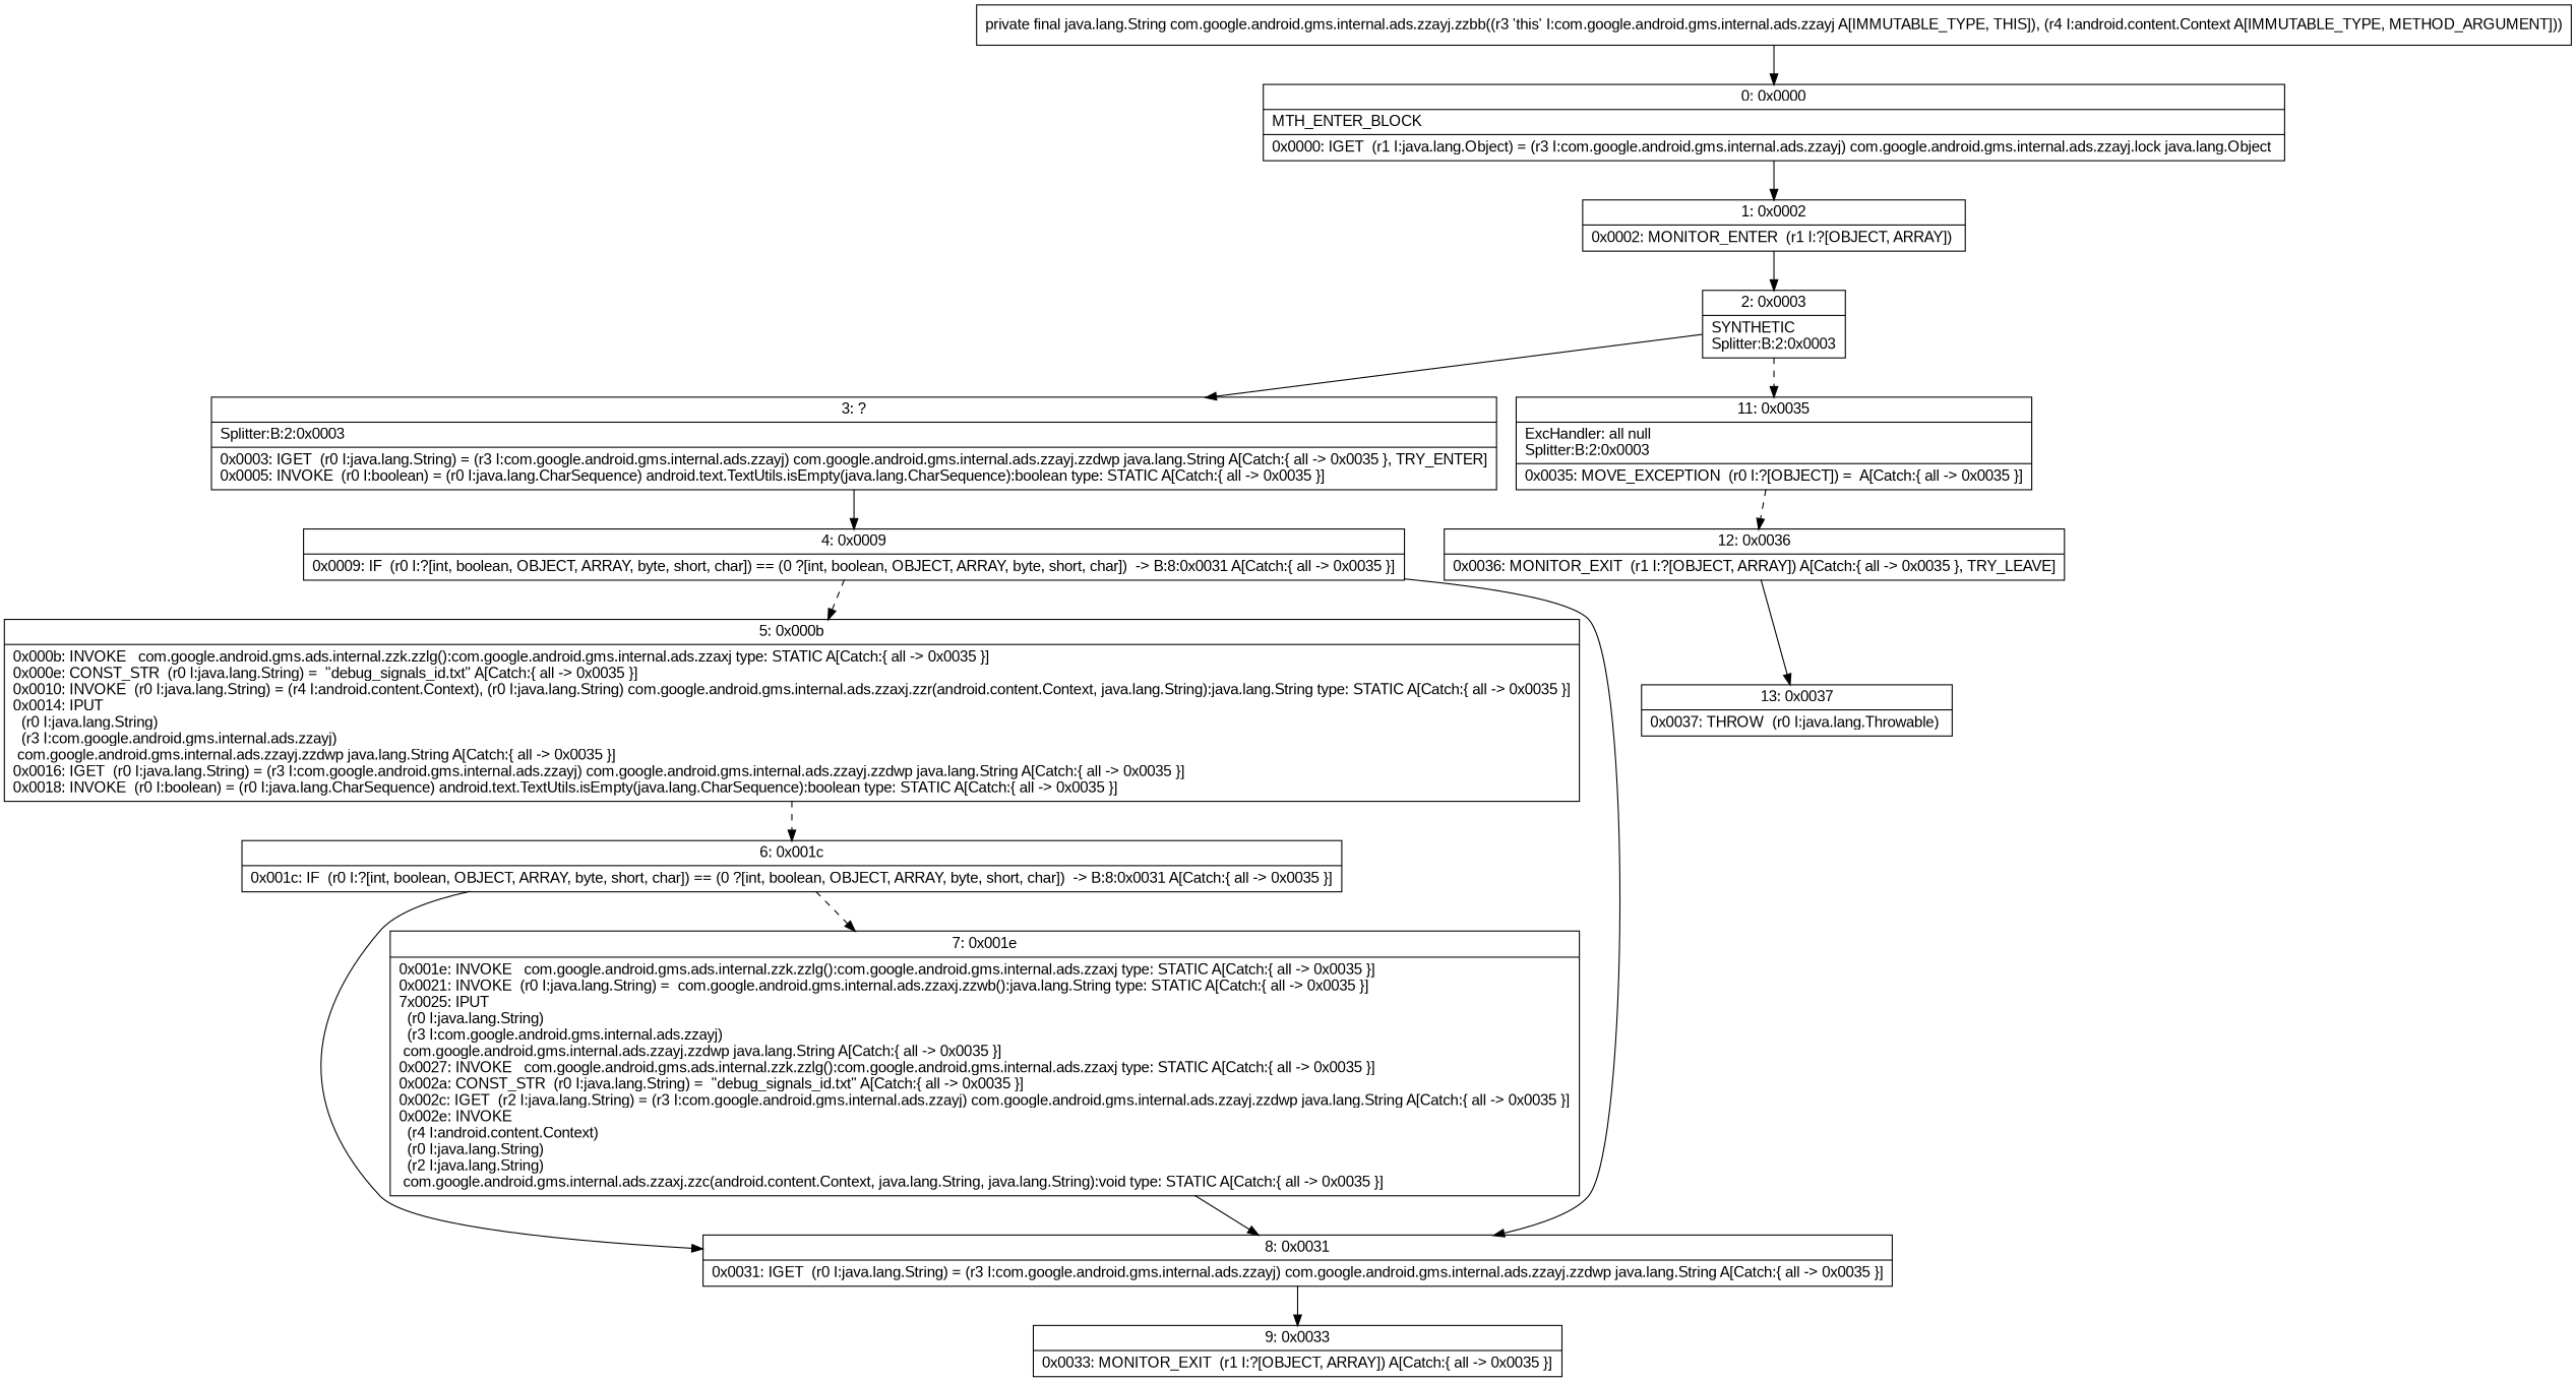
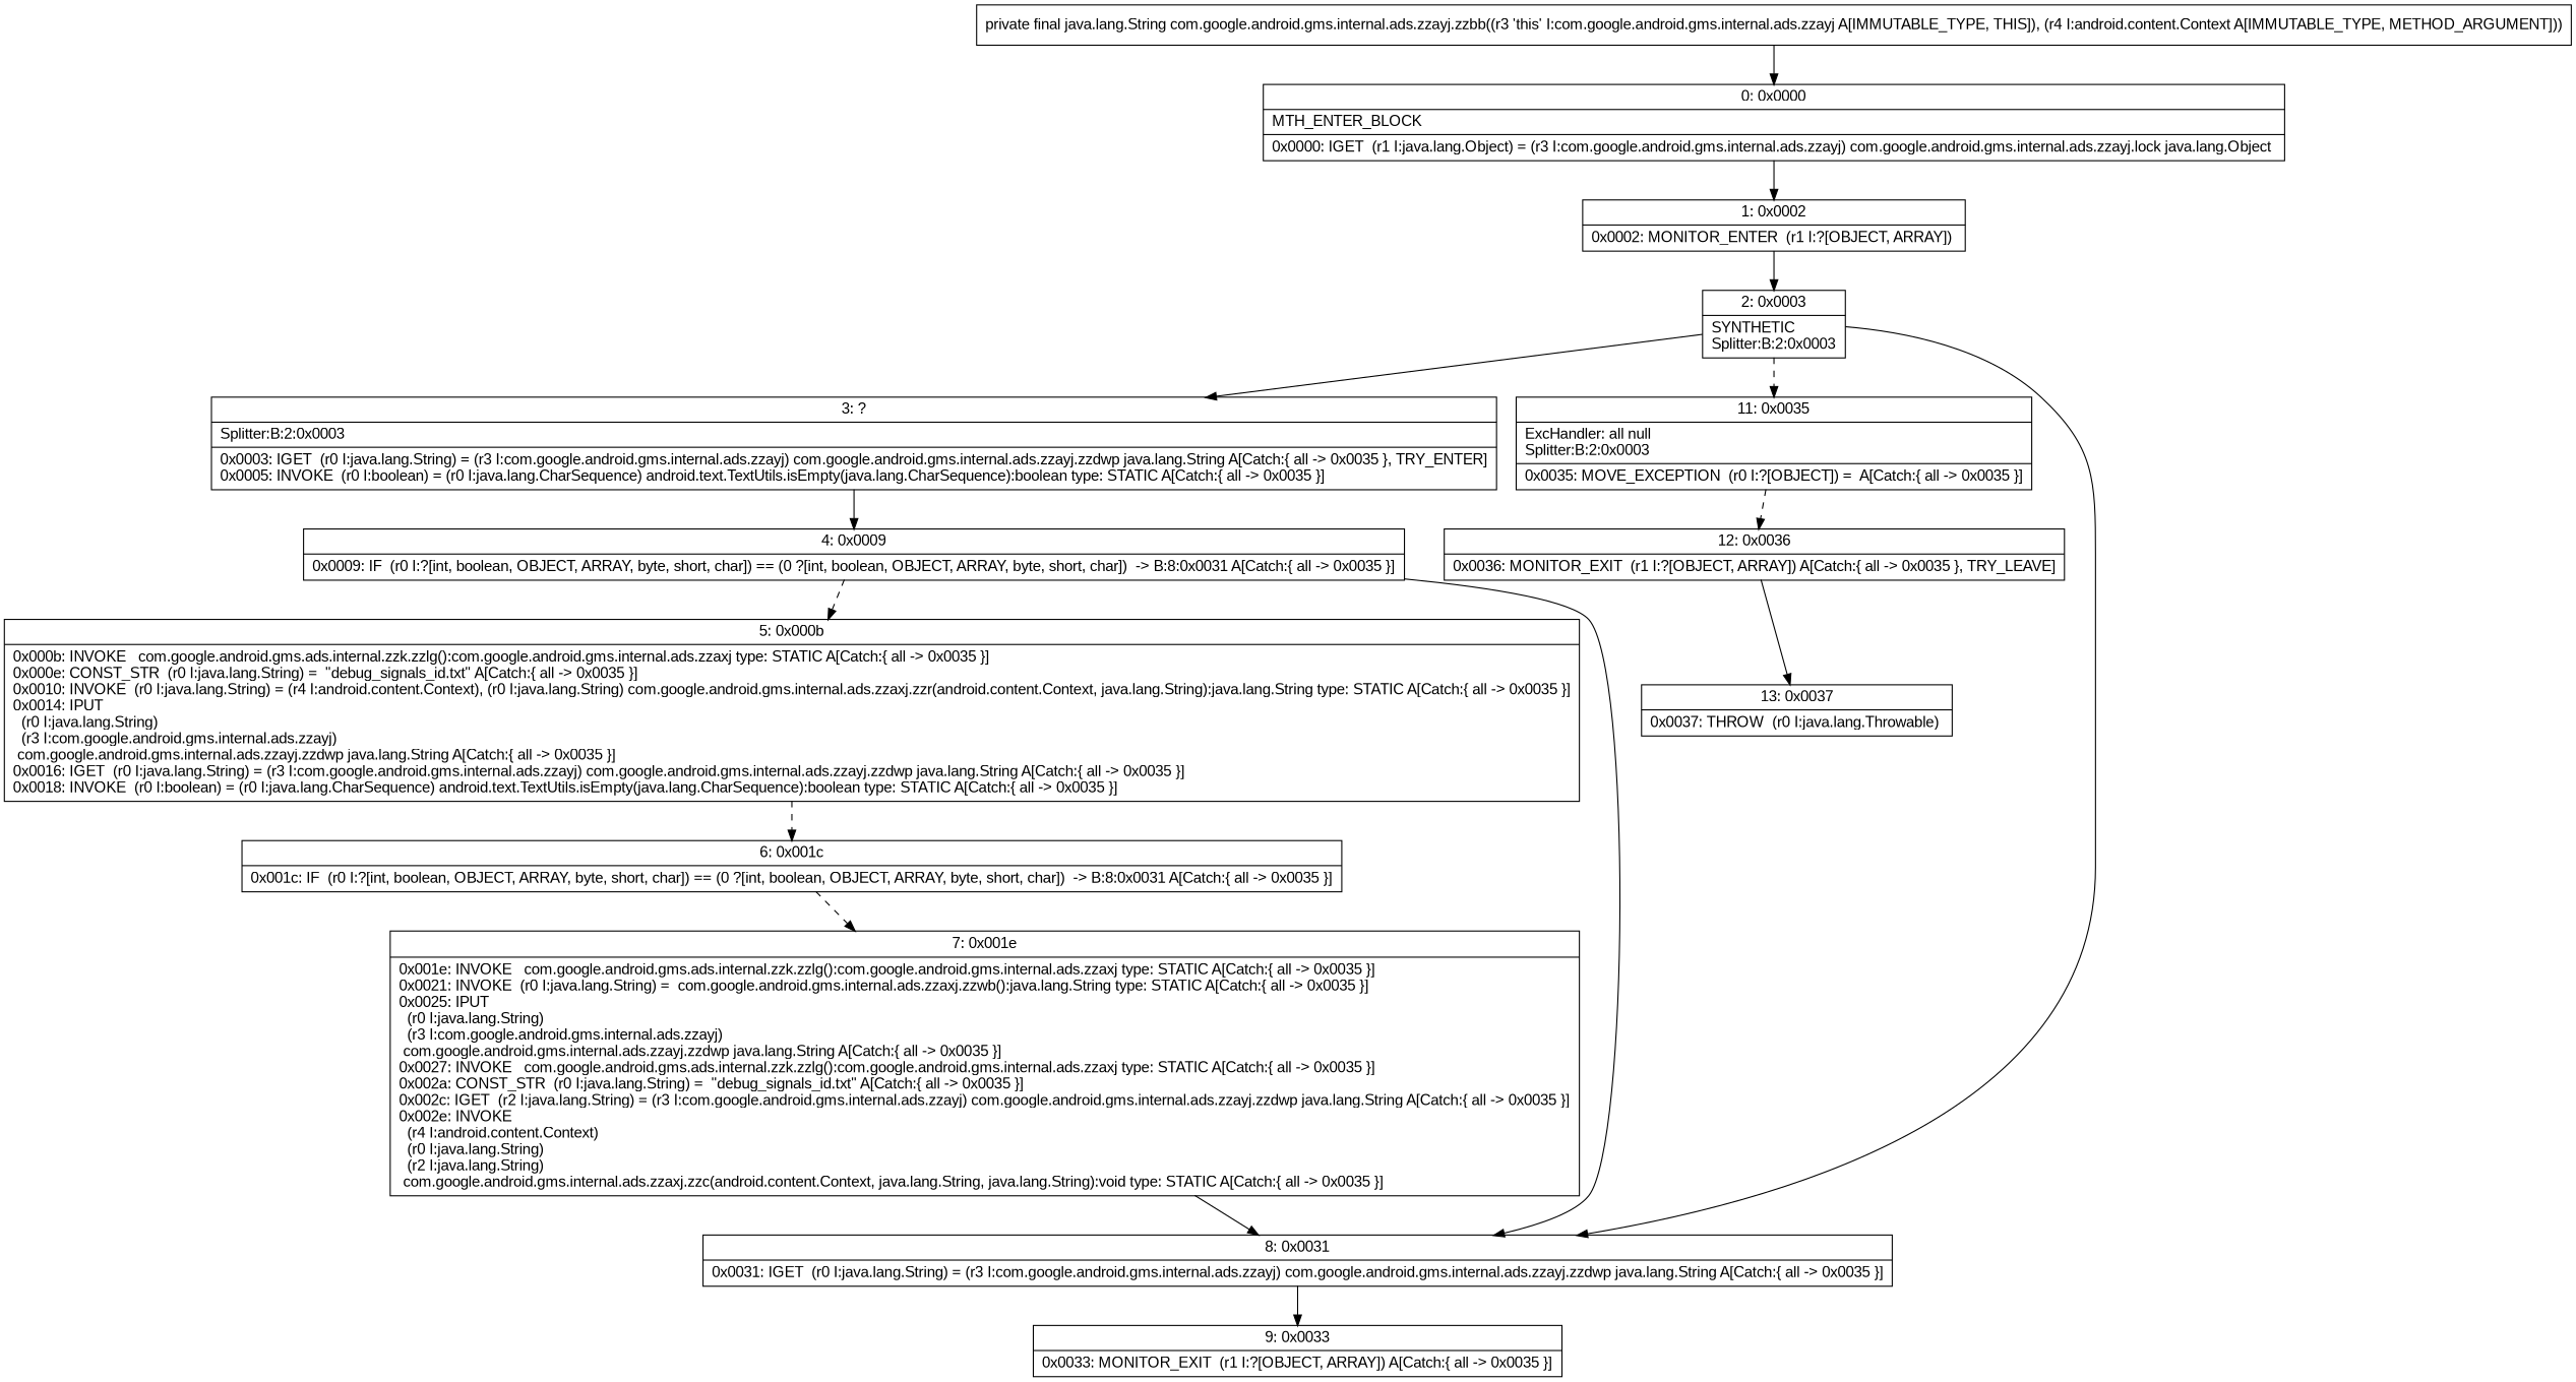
  digraph {
    fontname="Liberation Sans"
    node [fontname="Liberation Sans" shape=record]
    edge [fontname="Liberation Sans"]
    n1 [label="{0\:\ 0x0000|MTH_ENTER_BLOCK\l|0x0000: IGET  (r1 I:java.lang.Object) = (r3 I:com.google.android.gms.internal.ads.zzayj) com.google.android.gms.internal.ads.zzayj.lock java.lang.Object \l}"]
    n2 [label="{1\:\ 0x0002|0x0002: MONITOR_ENTER  (r1 I:?[OBJECT, ARRAY]) \l}"]
    n3 [label="{2\:\ 0x0003|SYNTHETIC\lSplitter:B:2:0x0003\l}"]
    n4 [label="{3\:\ ?|Splitter:B:2:0x0003\l|0x0003: IGET  (r0 I:java.lang.String) = (r3 I:com.google.android.gms.internal.ads.zzayj) com.google.android.gms.internal.ads.zzayj.zzdwp java.lang.String A[Catch:\{ all \-\> 0x0035 \}, TRY_ENTER]\l0x0005: INVOKE  (r0 I:boolean) = (r0 I:java.lang.CharSequence) android.text.TextUtils.isEmpty(java.lang.CharSequence):boolean type: STATIC A[Catch:\{ all \-\> 0x0035 \}]\l}"]
    n5 [label="{11\:\ 0x0035|ExcHandler: all null\lSplitter:B:2:0x0003\l|0x0035: MOVE_EXCEPTION  (r0 I:?[OBJECT]) =  A[Catch:\{ all \-\> 0x0035 \}]\l}"]
    n6 [label="{4\:\ 0x0009|0x0009: IF  (r0 I:?[int, boolean, OBJECT, ARRAY, byte, short, char]) == (0 ?[int, boolean, OBJECT, ARRAY, byte, short, char])  \-\> B:8:0x0031 A[Catch:\{ all \-\> 0x0035 \}]\l}"]
    n7 [label="{12\:\ 0x0036|0x0036: MONITOR_EXIT  (r1 I:?[OBJECT, ARRAY]) A[Catch:\{ all \-\> 0x0035 \}, TRY_LEAVE]\l}"]
    n8 [label="{5\:\ 0x000b|0x000b: INVOKE   com.google.android.gms.ads.internal.zzk.zzlg():com.google.android.gms.internal.ads.zzaxj type: STATIC A[Catch:\{ all \-\> 0x0035 \}]\l0x000e: CONST_STR  (r0 I:java.lang.String) =  \"debug_signals_id.txt\" A[Catch:\{ all \-\> 0x0035 \}]\l0x0010: INVOKE  (r0 I:java.lang.String) = (r4 I:android.content.Context), (r0 I:java.lang.String) com.google.android.gms.internal.ads.zzaxj.zzr(android.content.Context, java.lang.String):java.lang.String type: STATIC A[Catch:\{ all \-\> 0x0035 \}]\l0x0014: IPUT  \l  (r0 I:java.lang.String)\l  (r3 I:com.google.android.gms.internal.ads.zzayj)\l com.google.android.gms.internal.ads.zzayj.zzdwp java.lang.String A[Catch:\{ all \-\> 0x0035 \}]\l0x0016: IGET  (r0 I:java.lang.String) = (r3 I:com.google.android.gms.internal.ads.zzayj) com.google.android.gms.internal.ads.zzayj.zzdwp java.lang.String A[Catch:\{ all \-\> 0x0035 \}]\l0x0018: INVOKE  (r0 I:boolean) = (r0 I:java.lang.CharSequence) android.text.TextUtils.isEmpty(java.lang.CharSequence):boolean type: STATIC A[Catch:\{ all \-\> 0x0035 \}]\l}"]
    n9 [label="{8\:\ 0x0031|0x0031: IGET  (r0 I:java.lang.String) = (r3 I:com.google.android.gms.internal.ads.zzayj) com.google.android.gms.internal.ads.zzayj.zzdwp java.lang.String A[Catch:\{ all \-\> 0x0035 \}]\l}"]
    n10 [label="{6\:\ 0x001c|0x001c: IF  (r0 I:?[int, boolean, OBJECT, ARRAY, byte, short, char]) == (0 ?[int, boolean, OBJECT, ARRAY, byte, short, char])  \-\> B:8:0x0031 A[Catch:\{ all \-\> 0x0035 \}]\l}"]
    n11 [label="{9\:\ 0x0033|0x0033: MONITOR_EXIT  (r1 I:?[OBJECT, ARRAY]) A[Catch:\{ all \-\> 0x0035 \}]\l}"]
-   n12 [label="{7\:\ 0x001e|0x001e: INVOKE   com.google.android.gms.ads.internal.zzk.zzlg():com.google.android.gms.internal.ads.zzaxj type: STATIC A[Catch:\{ all \-\> 0x0035 \}]\l0x0021: INVOKE  (r0 I:java.lang.String) =  com.google.android.gms.internal.ads.zzaxj.zzwb():java.lang.String type: STATIC A[Catch:\{ all \-\> 0x0035 \}]\l7x0025: IPUT  \l  (r0 I:java.lang.String)\l  (r3 I:com.google.android.gms.internal.ads.zzayj)\l com.google.android.gms.internal.ads.zzayj.zzdwp java.lang.String A[Catch:\{ all \-\> 0x0035 \}]\l0x0027: INVOKE   com.google.android.gms.ads.internal.zzk.zzlg():com.google.android.gms.internal.ads.zzaxj type: STATIC A[Catch:\{ all \-\> 0x0035 \}]\l0x002a: CONST_STR  (r0 I:java.lang.String) =  \"debug_signals_id.txt\" A[Catch:\{ all \-\> 0x0035 \}]\l0x002c: IGET  (r2 I:java.lang.String) = (r3 I:com.google.android.gms.internal.ads.zzayj) com.google.android.gms.internal.ads.zzayj.zzdwp java.lang.String A[Catch:\{ all \-\> 0x0035 \}]\l0x002e: INVOKE  \l  (r4 I:android.content.Context)\l  (r0 I:java.lang.String)\l  (r2 I:java.lang.String)\l com.google.android.gms.internal.ads.zzaxj.zzc(android.content.Context, java.lang.String, java.lang.String):void type: STATIC A[Catch:\{ all \-\> 0x0035 \}]\l}"]
+   n12 [label="{7\:\ 0x001e|0x001e: INVOKE   com.google.android.gms.ads.internal.zzk.zzlg():com.google.android.gms.internal.ads.zzaxj type: STATIC A[Catch:\{ all \-\> 0x0035 \}]\l0x0021: INVOKE  (r0 I:java.lang.String) =  com.google.android.gms.internal.ads.zzaxj.zzwb():java.lang.String type: STATIC A[Catch:\{ all \-\> 0x0035 \}]\l0x0025: IPUT  \l  (r0 I:java.lang.String)\l  (r3 I:com.google.android.gms.internal.ads.zzayj)\l com.google.android.gms.internal.ads.zzayj.zzdwp java.lang.String A[Catch:\{ all \-\> 0x0035 \}]\l0x0027: INVOKE   com.google.android.gms.ads.internal.zzk.zzlg():com.google.android.gms.internal.ads.zzaxj type: STATIC A[Catch:\{ all \-\> 0x0035 \}]\l0x002a: CONST_STR  (r0 I:java.lang.String) =  \"debug_signals_id.txt\" A[Catch:\{ all \-\> 0x0035 \}]\l0x002c: IGET  (r2 I:java.lang.String) = (r3 I:com.google.android.gms.internal.ads.zzayj) com.google.android.gms.internal.ads.zzayj.zzdwp java.lang.String A[Catch:\{ all \-\> 0x0035 \}]\l0x002e: INVOKE  \l  (r4 I:android.content.Context)\l  (r0 I:java.lang.String)\l  (r2 I:java.lang.String)\l com.google.android.gms.internal.ads.zzaxj.zzc(android.content.Context, java.lang.String, java.lang.String):void type: STATIC A[Catch:\{ all \-\> 0x0035 \}]\l}"]
    n13 [label="{13\:\ 0x0037|0x0037: THROW  (r0 I:java.lang.Throwable) \l}"]
    n14 [label="{private final java.lang.String com.google.android.gms.internal.ads.zzayj.zzbb((r3 'this' I:com.google.android.gms.internal.ads.zzayj A[IMMUTABLE_TYPE, THIS]), (r4 I:android.content.Context A[IMMUTABLE_TYPE, METHOD_ARGUMENT])) }"]
    n1 -> n2
    n2 -> n3
    n3 -> n4
    n3 -> n5 [style=dashed]
    n4 -> n6
    n5 -> n7 [style=dashed]
    n6 -> n8 [style=dashed]
    n6 -> n9
    n7 -> n13
    n8 -> n10 [style=dashed]
    n9 -> n11
-   n10 -> n9
+   n3 -> n9
    n10 -> n12 [style=dashed]
    n12 -> n9
    n14 -> n1
  }
